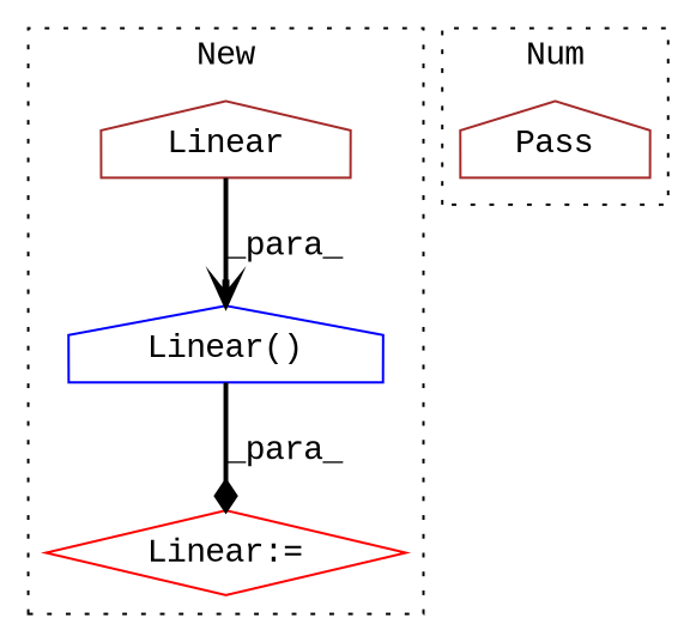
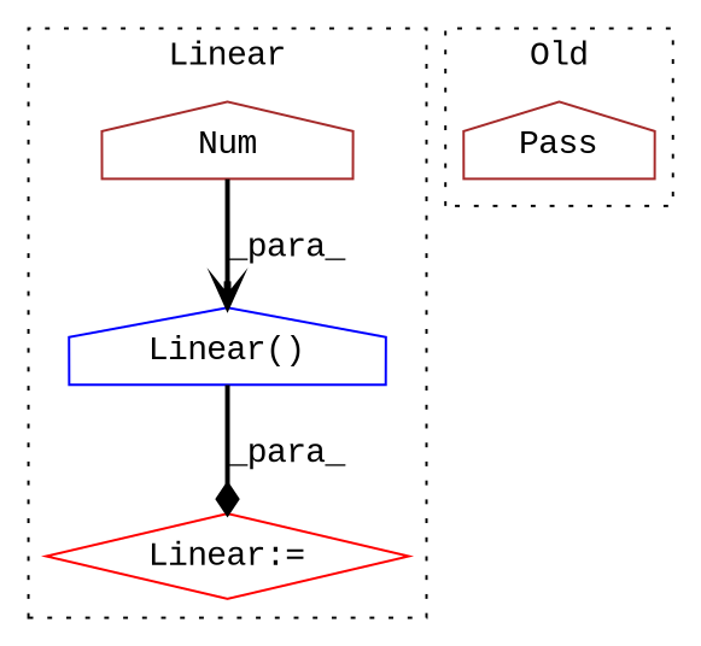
  digraph {
    fontname="Liberation Mono"
    node [color=brown fontname="Liberation Mono" shape=house]
    edge [fontname="Liberation Mono" style=bold]
    n1 [a=75 color=blue l="10,1" label="Linear()" s="765,781"]
    n2 [a=68 color=red l=3 label="Linear:=" s=762 shape=diamond]
-   n3 [a=76 l=2 label=Linear s=779]
+   n3 [a=76 l=2 label=Num s=779]
    n4 [a=62 l=4 label=Pass s=408]
    subgraph cluster_1 {
-     label=New
+     label=Linear
      style=dotted
      n1
      n2
      n3
    }
    subgraph cluster_2 {
-     label=Num
+     label=Old
      style=dotted
      n4
    }
    n1 -> n2 [arrowhead=diamond label=_para_]
    n3 -> n1 [arrowhead=vee label=_para_]
  }
